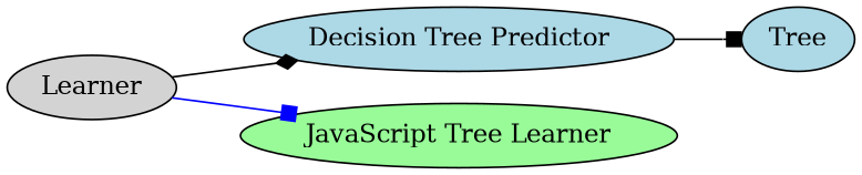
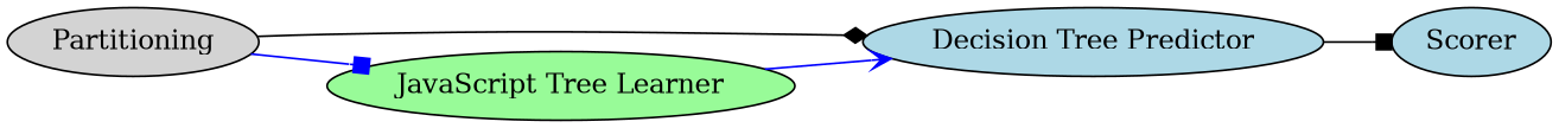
  digraph {
    rankdir=LR
    node [fillcolor=lightblue style=filled]
    edge [arrowhead=box color=black]
    n1 [label="Decision Tree Predictor"]
-   n2 [label=Tree]
+   n2 [label=Scorer]
    n3 [fillcolor=palegreen label="JavaScript Tree Learner"]
-   n4 [fillcolor=lightgrey label=Learner]
+   n4 [fillcolor=lightgrey label=Partitioning]
    n1 -> n2
+   n3 -> n1 [arrowhead=vee color=blue]
    n4 -> n1 [arrowhead=diamond]
    n4 -> n3 [color=blue]
  }
